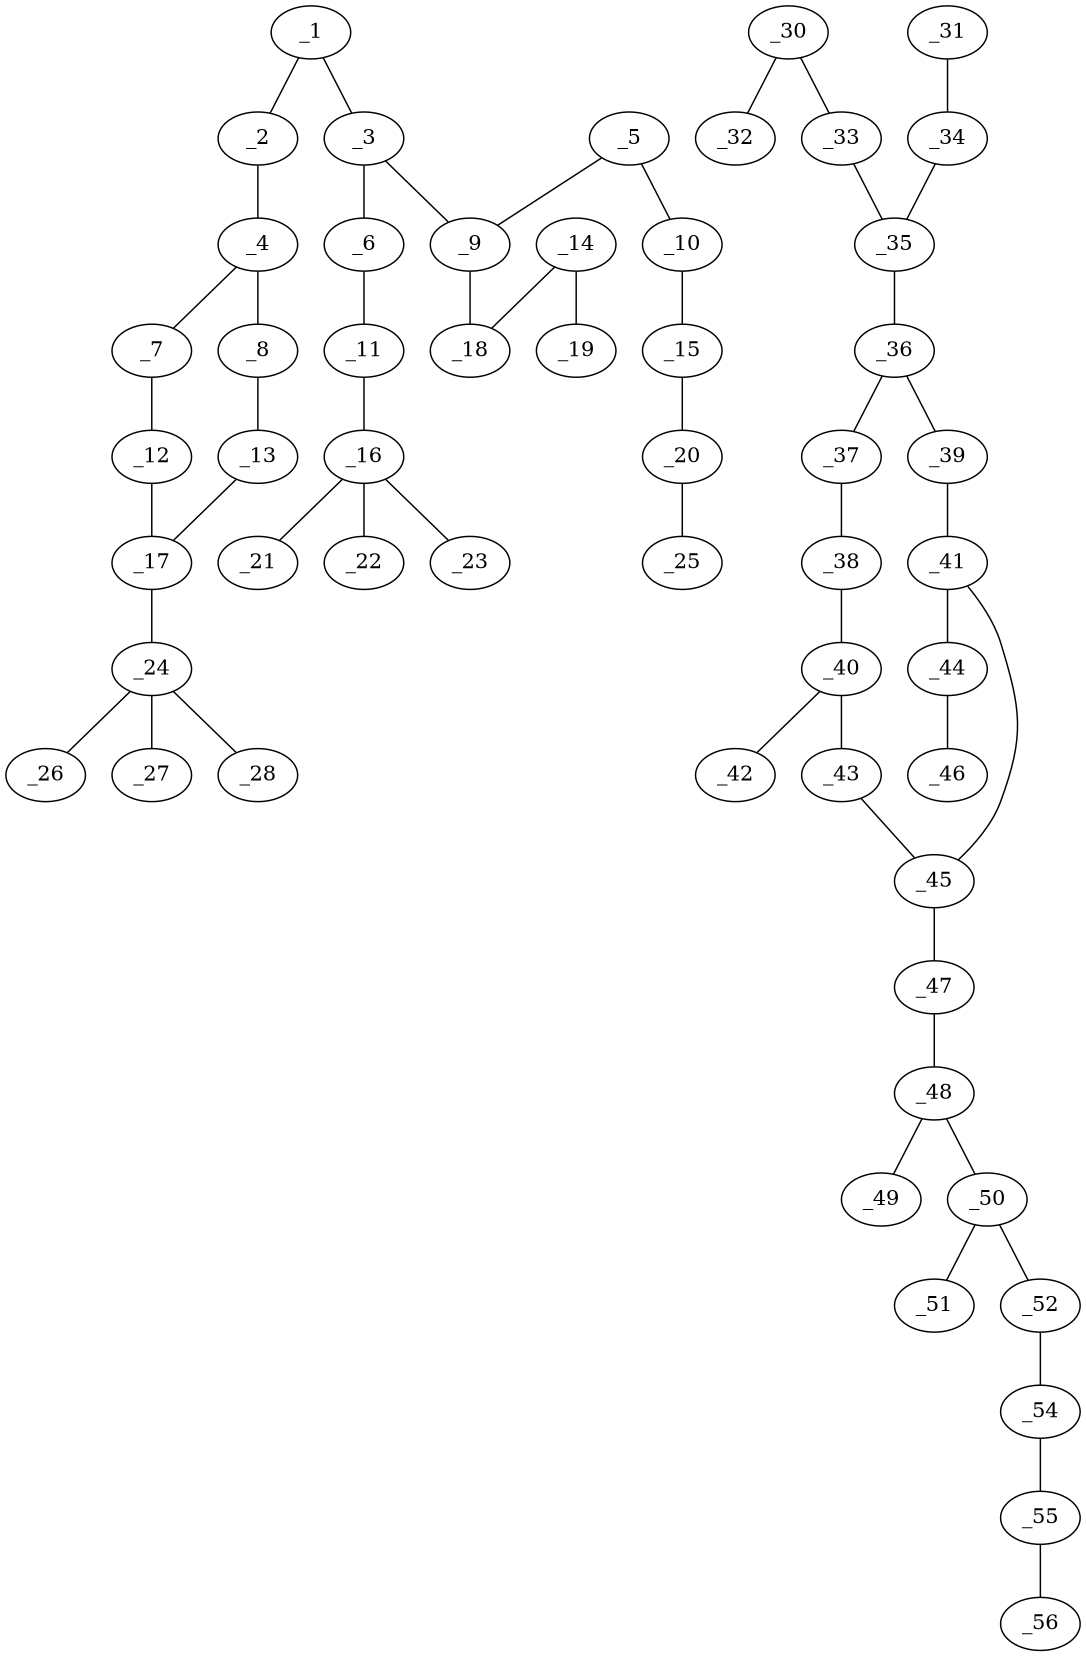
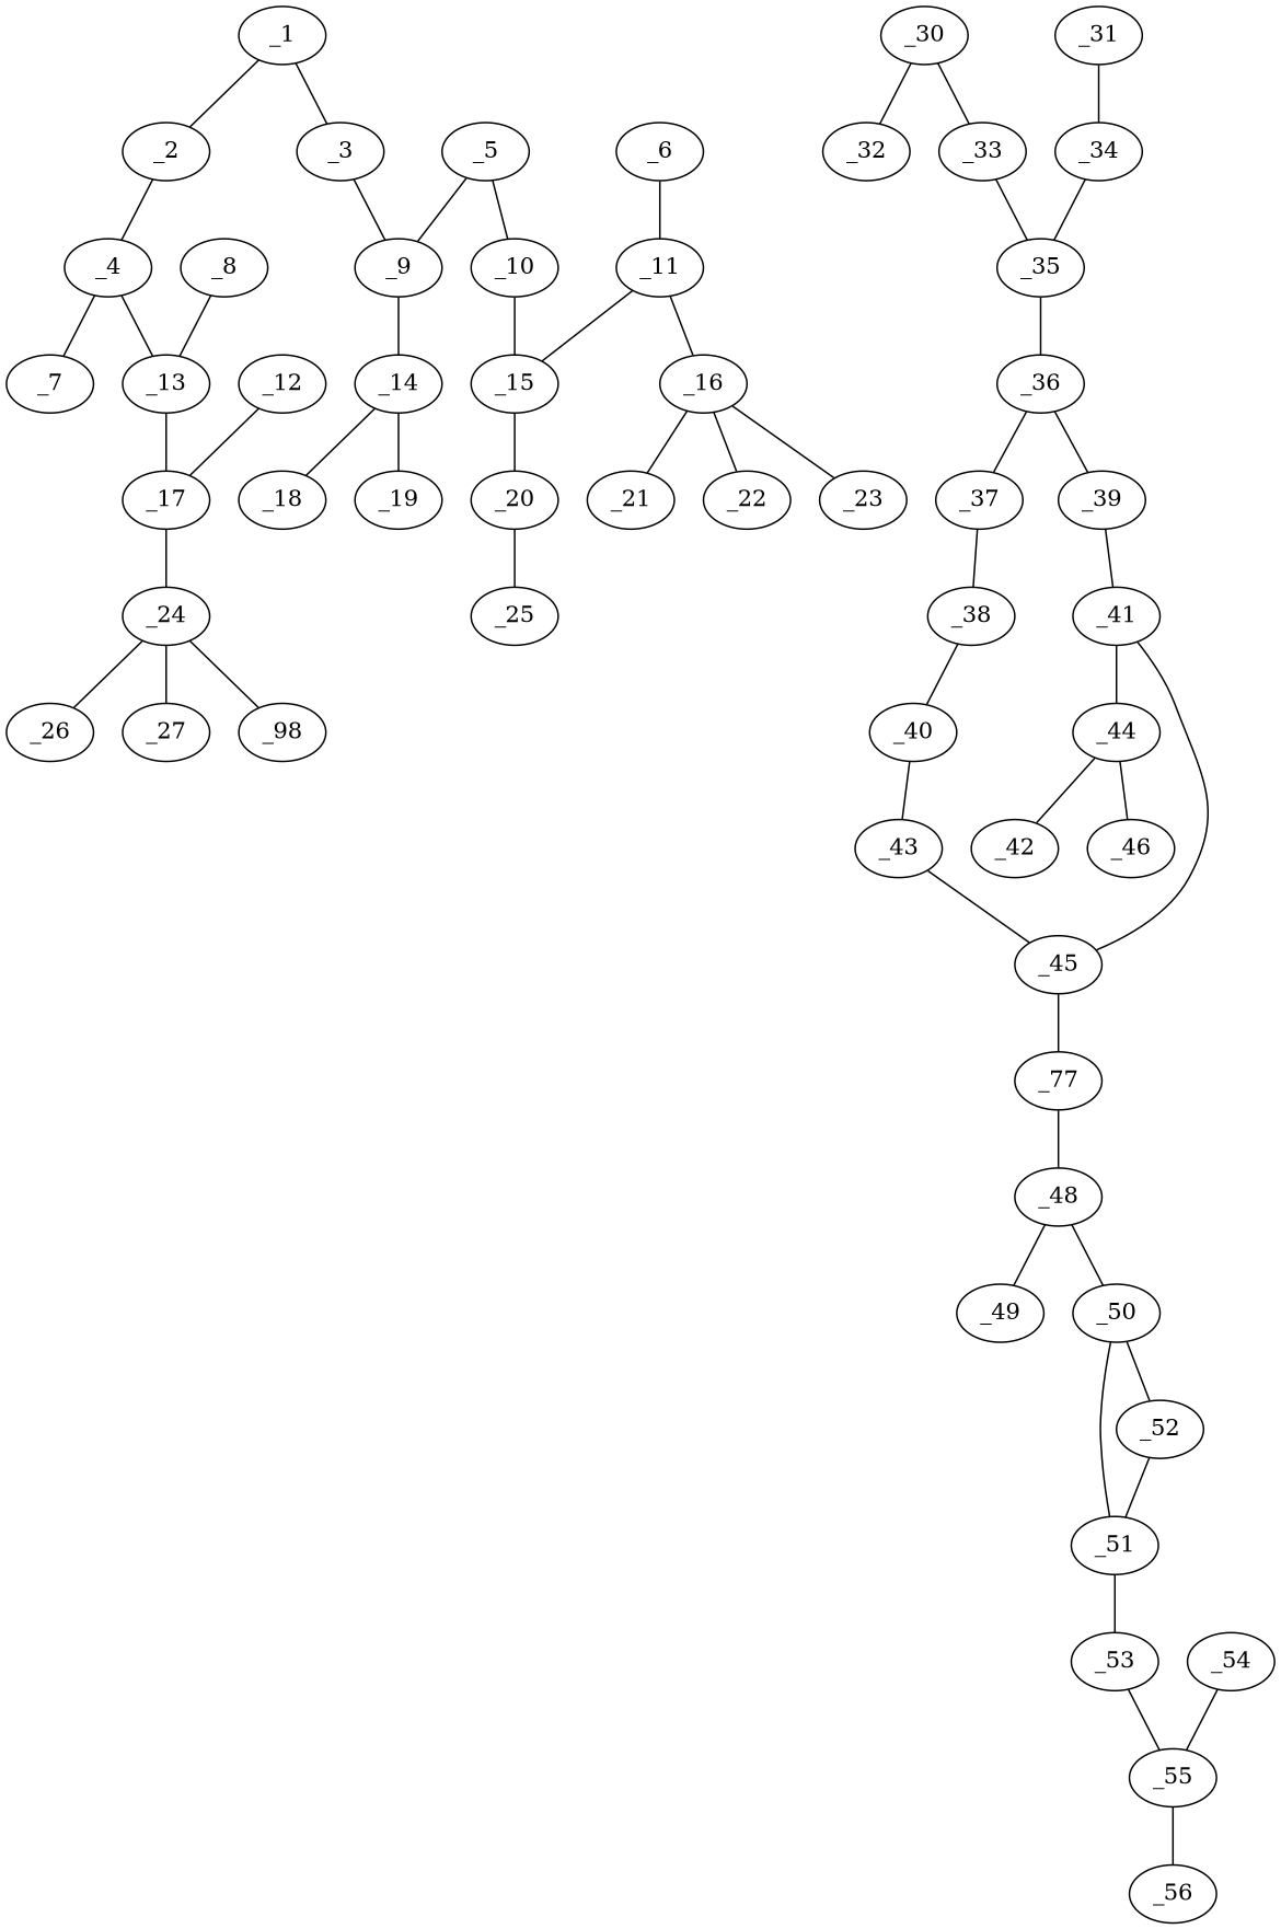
  graph {
    node [charge=0 chem=1 symbol="C  " x=15.8564 y=0.25]
    edge [valence=1]
    _1 [chem=4 symbol="N  " x=17.5884 y=-2.75]
    _2 [chem=4 symbol="N  " x=18.4545 y=-2.25]
    _3 [x=16.7224 y=-2.25]
    _4 [x=19.3205 y=-2.75]
    _6 [x=16.7224 y=-1.25]
    _9 [chem=4 symbol="N  " y=-3.75]
    _7 [x=19.3205 y=-3.75]
    _8 [x=20.1865 y=-2.25]
    _5 [y=-2.75]
    _10 [x=14.9904 y=-2.25]
    _11 [y=-0.75]
    _12 [x=20.1865 y=-4.25]
    _13 [x=21.0525 y=-2.75]
    _14 [x=14.9903 y=-4.25]
    _15 [x=14.9904 y=-1.25]
    _16 [chem=5 symbol="S  "]
    _17 [x=21.0525 y=-3.75]
    _18 [x=14.9903 y=-5.25]
    _19 [chem=2 symbol="O  " x=14.1243 y=-3.75]
    _20 [chem=4 symbol="N  " x=14.1243 y=-0.75]
    _21 [chem=2 symbol="O  " y=1.25]
    _22 [chem=2 symbol="O  " x=14.8564]
    _23 [chem=2 symbol="O  " x=16.8564]
    _24 [chem=5 symbol="S  " x=21.9185 y=-4.25]
    _25 [chem=4 symbol="N  " x=13.2583 y=-1.25]
    _26 [chem=2 symbol="O  " x=22.7846 y=-4.7501]
    _27 [chem=2 symbol="O  " x=21.4185 y=-5.1161]
-   _28 [chem=2 symbol="O  " x=22.4186 y=-3.384]
+   _28 [chem=2 symbol="O  " x=22.4186 y=-3.384 label=_98]
    _30 [x=11.5263 y=-1.25]
    _32 [x=11.5262 y=-2.25]
    _33 [x=10.6602 y=-0.75]
    _31 [x=12.3923]
    _34 [x=11.5263 y=0.75]
    _35 [x=10.6602]
    _36 [chem=4 symbol="N  " x=9.7942 y=0.75]
    _37 [chem=4 symbol="N  " x=8.9282]
    _39 [x=7.1961]
    _38 [x=8.0622 y=0.75]
    _40 [x=8.0622 y=1.75]
    _41 [x=6.3301 y=0.75]
    _42 [x=8.9282 y=2.25]
    _43 [x=7.1961 y=2.25]
    _44 [chem=2 symbol="O  " x=5.4641]
    _45 [x=6.3301 y=1.75]
    _46 [x=5.4641 y=-0.75]
-   _47 [chem=4 symbol="N  " x=5.4641 y=2.25]
+   _47 [chem=4 symbol="N  " x=5.4641 y=2.25 label=_77]
    _48 [x=5.4641 y=3.25]
    _49 [chem=2 symbol="O  " x=6.3301 y=3.75]
    _50 [x=4.5981 y=3.75]
    _51 [x=3.732 y=3.25]
    _52 [x=4.5981 y=4.75]
+   _53 [x=2.866 y=3.75]
    _54 [x=3.732 y=5.25]
    _55 [x=2.866 y=4.75]
    _56 [chem=4 symbol="N  " x=2 y=5.25]
    _1 -- _2 [valence=2]
    _1 -- _3
    _2 -- _4
-   _3 -- _6
    _3 -- _9 [valence=2]
    _4 -- _7 [valence=2]
-   _4 -- _8
+   _4 -- _13
    _6 -- _11 [valence=2]
-   _9 -- _18
-   _7 -- _12
+   _9 -- _14
    _8 -- _13 [valence=2]
    _5 -- _9
    _5 -- _10
    _10 -- _15 [valence=2]
+   _11 -- _15
    _11 -- _16
    _12 -- _17 [valence=2]
    _13 -- _17
    _14 -- _18
    _14 -- _19 [valence=2]
    _15 -- _20
    _16 -- _21 [valence=2]
    _16 -- _22 [valence=2]
    _16 -- _23
    _17 -- _24
    _20 -- _25 [valence=2]
    _24 -- _26 [valence=2]
    _24 -- _27 [valence=2]
    _24 -- _28
    _30 -- _32
    _30 -- _33
    _33 -- _35 [valence=2]
    _31 -- _34 [valence=2]
    _34 -- _35
    _35 -- _36
    _36 -- _37 [valence=2]
    _36 -- _39 [valence=2]
    _37 -- _38
    _39 -- _41
    _38 -- _40
-   _40 -- _42
+   _44 -- _42
    _40 -- _43 [valence=2]
    _41 -- _44
    _41 -- _45 [valence=2]
    _43 -- _45
    _44 -- _46
    _45 -- _47
    _47 -- _48
    _48 -- _49 [valence=2]
    _48 -- _50
    _50 -- _51 [valence=2]
    _50 -- _52
-   _52 -- _54 [valence=2]
+   _51 -- _53
+   _52 -- _51 [valence=2]
+   _53 -- _55 [valence=2]
    _54 -- _55
    _55 -- _56
  }
